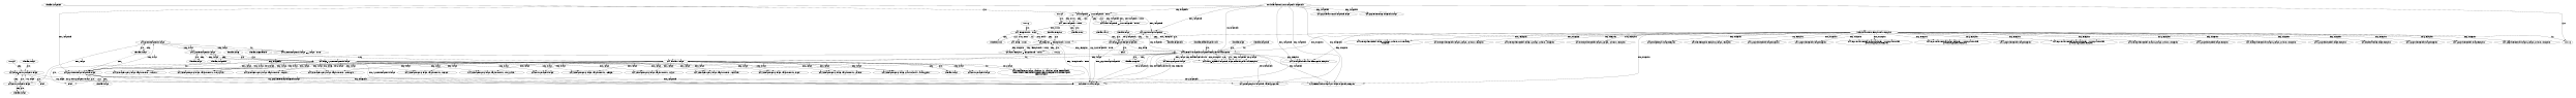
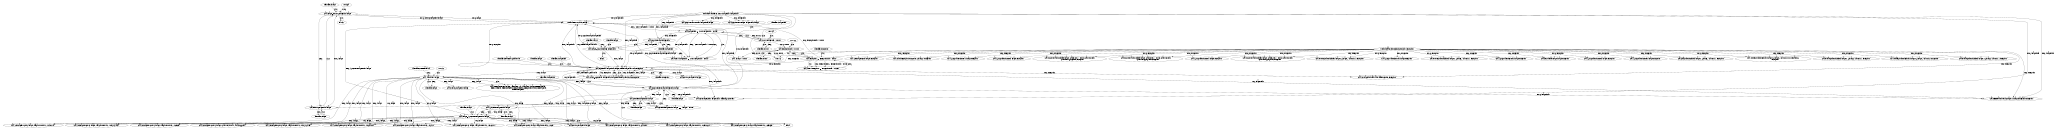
  digraph {
    n1 [label="(Call,image=DestroyImageList(image))"]
    n2 [label="(Call,DestroyImageList(image))"]
    n3 [label="(MethodReturn,static Image *)"]
    n4 [label="(Block,)"]
    n5 [label="(Identifier,image)"]
    n6 [label="(Call,GetNextImageInList(image))"]
    n7 [label="(Call,SyncNextImageInList(image))"]
    n8 [label="(Call,GetNextImageInList(image) == (Image *) NULL)"]
    n9 [label="(Identifier,image)"]
    n10 [label="(Call,image=SyncNextImageInList(image))"]
    n11 [label="(Identifier,image)"]
    n12 [label="(Call,AcquireNextImage(image_info,image))"]
    n13 [label="(Call,TIFFReadPhotoshopLayers(image,image_info,exception))"]
    n14 [label="(Identifier,image)"]
    n15 [label="(Call,GetImageOption(image_info,\"tiff:exif-properties\"))"]
    n16 [label="(Block,)"]
    n17 [label="(Call,OpenBlob(image_info,image,ReadBinaryBlobMode,exception))"]
    n18 [label="(Call,(thandle_t) image)"]
    n19 [label="(Call,DestroyImageList(image))"]
    n20 [label="(Call,SetMagickThreadValue(tiff_exception,exception))"]
    n21 [label="(Call,status=OpenBlob(image_info,image,ReadBinaryBlobMode,exception))"]
    n22 [label="(Identifier,exception)"]
    n23 [label="(Call,SetImageProperty(image,\"quantum:format\",\"floating-point\"))"]
    n24 [label="(Call,SetImageProperty(image,\"tiff:photometric\",\"separated\"))"]
    n25 [label="(Call,SetImageProperty(image,\"tiff:photometric\",\"LOGLUV\"))"]
    n26 [label="(Call,DestroyImageList(image))"]
    n27 [label="(Call,SetImageProperty(image,\"tiff:photometric\",\"unknown\"))"]
    n28 [label="(Call,SetImageProperty(image,\"tiff:photometric\",\"min-is-black\"))"]
    n29 [label="(Call,SetImageProperty(image,\"tiff:photometric\",\"YCBCR\"))"]
    n30 [label="(Call,SetImageProperty(image,\"tiff:photometric\",\"min-is-white\"))"]
    n31 [label="(Call,SetImageProperty(image,\"tiff:photometric\",\"MASK\"))"]
    n32 [label="(Call,SetImageProperty(image,\"tiff:photometric\",\"RGB\"))"]
    n33 [label="(Call,SetImageProperty(image,\"tiff:photometric\",\"palette\"))"]
    n34 [label="(Call,SetImageProperty(image,\"tiff:photometric\",\"CIE Log2(L)\"))"]
    n35 [label="(Call,SetImageProperty(image,\"tiff:photometric\",\"CIELAB\"))"]
    n36 [label="(Identifier,image)"]
    n37 [label="(Call,DestroyImageList(image))"]
    n38 [label="(Call,TIFFClientOpen(image->filename,\"rb\",(thandle_t) image,TIFFReadBlob,\n    TIFFWriteBlob,TIFFSeekBlob,TIFFCloseBlob,TIFFGetBlobSize,TIFFMapBlob,\n    TIFFUnmapBlob))"]
    n39 [label="(Call,AcquireImage(image_info))"]
    n40 [label="(Call,image=AcquireImage(image_info))"]
    n41 [label="(Identifier,image_info)"]
    n42 [label="(Block,)"]
    n43 [label="(Call,image_info != (const ImageInfo *) NULL)"]
    n44 [label="(Call,(const ImageInfo *) NULL)"]
    n45 [label="(Call,assert(image_info != (const ImageInfo *) NULL))"]
    n46 [label="(Call,(ExceptionInfo *) NULL)"]
    n47 [label="(Identifier,NULL)"]
    n48 [label="(MethodParameterIn,const ImageInfo *image_info)"]
    n49 [label="(Call,AcquireQuantumInfo(image_info,image))"]
    n50 [label="(Call,AcquireNextImage(image_info,image))"]
    1000115
    n52 [label="(Call,exception != (ExceptionInfo *) NULL)"]
    n53 [label="(Identifier,NULL)"]
    n54 [label="(Call,(Image *) NULL)"]
    n55 [label="(Call,assert(exception != (ExceptionInfo *) NULL))"]
    n56 [label="(MethodParameterIn,ExceptionInfo *exception)"]
    n57 [label="(Call,GetImageDepth(image,exception))"]
    n58 [label="(Call,InheritException(exception,&image->exception))"]
    n59 [label="(Call,SyncAuthenticPixels(image,exception))"]
    n60 [label="(Call,SyncAuthenticPixels(image,exception))"]
    n61 [label="(Call,ImportQuantumPixels(image,(CacheView *) NULL,quantum_info,\n              quantum_type,pixels,exception))"]
    n62 [label="(Call,ImportQuantumPixels(image,(CacheView *) NULL,quantum_info,\n            quantum_type,pixels,exception))"]
    n63 [label="(Call,SyncAuthenticPixels(image,exception))"]
    n64 [label="(Call,ImportQuantumPixels(image,(CacheView *) NULL,quantum_info,\n            quantum_type,pixels,exception))"]
    n65 [label="(Call,QueueAuthenticPixels(image,0,y,image->columns,1,exception))"]
    n66 [label="(Call,SyncAuthenticPixels(image,exception))"]
    n67 [label="(Call,QueueAuthenticPixels(image,0,y,image->columns,1,exception))"]
    n68 [label="(Call,SyncAuthenticPixels(image,exception))"]
    n69 [label="(Call,DecodeLabImage(image,exception))"]
    n70 [label="(Call,SyncAuthenticPixels(image,exception))"]
    n71 [label="(Call,SyncAuthenticPixels(image,exception))"]
    n72 [label="(Call,GetAuthenticPixels(image,0,y,image->columns,1,exception))"]
    n73 [label="(Call,QueueAuthenticPixels(image,0,y,image->columns,rows_remaining,\n            exception))"]
    n74 [label="(Call,QueueAuthenticPixels(image,0,y,image->columns,1,exception))"]
    n75 [label="(Call,QueueAuthenticPixels(image,0,y,image->columns,1,exception))"]
    n76 [label="(Call,QueueAuthenticPixels(image,0,y,image->columns,1,exception))"]
    n77 [label="(Identifier,TIFFReadBlob)"]
    n78 [label="(Identifier,ReadBinaryBlobMode)"]
    n79 [label="(Identifier,image)"]
    n80 [label="(Identifier,image)"]
    n81 [label="(Identifier,image)"]
    n82 [label="(Identifier,status)"]
    n83 [label="(Identifier,image)"]
    n84 [label="(Identifier,image_info)"]
    n85 [label="(Identifier,exception)"]
    n86 [label="(Identifier,image_info)"]
    n87 [label="(Identifier,image_info)"]
    1000329
    1000159
    1000186
    1000231
    n1 -> n2 [label="CFG: "]
    n1 -> n3 [label="DDG: image"]
    n1 -> n3 [label="DDG: DestroyImageList(image)"]
    n1 -> n4 [label="AST: "]
    n2 -> n1 [label="AST: "]
    n2 -> n1 [label="DDG: image"]
    n2 -> n5 [label="CFG: "]
    n5 -> n2 [label="AST: "]
    n6 -> n2 [label="DDG: image"]
    n6 -> n7 [label="DDG: image"]
    n6 -> n8 [label="AST: "]
    n6 -> n8 [label="DDG: image"]
    n6 -> n9 [label="CFG: "]
    n7 -> n10 [label="AST: "]
    n7 -> n10 [label="DDG: image"]
    n7 -> n11 [label="CFG: "]
    n9 -> n6 [label="AST: "]
    n9 -> n12 [label="CFG: "]
    n10 -> n3 [label="DDG: SyncNextImageInList(image)"]
    n10 -> n7 [label="CFG: "]
    n10 -> n12 [label="DDG: image"]
    n10 -> n16 [label="AST: "]
    n10 -> n23 [label="DDG: image"]
    n10 -> n24 [label="DDG: image"]
    n10 -> n25 [label="DDG: image"]
    n10 -> n26 [label="DDG: image"]
    n10 -> n27 [label="DDG: image"]
    n10 -> n28 [label="DDG: image"]
    n10 -> n29 [label="DDG: image"]
    n10 -> n30 [label="DDG: image"]
    n10 -> n31 [label="DDG: image"]
    n10 -> n32 [label="DDG: image"]
    n10 -> n33 [label="DDG: image"]
    n10 -> n34 [label="DDG: image"]
    n10 -> n35 [label="DDG: image"]
    n11 -> n7 [label="AST: "]
    n12 -> n3 [label="DDG: AcquireNextImage(image_info,image)"]
    n12 -> n3 [label="DDG: image_info"]
    n12 -> n6 [label="DDG: image"]
    n12 -> n13 [label="DDG: image_info"]
    n12 -> n14 [label="CFG: "]
    n12 -> n15 [label="DDG: image_info"]
    n12 -> n16 [label="AST: "]
    n14 -> n12 [label="AST: "]
    n17 -> n3 [label="DDG: image_info"]
    n17 -> n3 [label="DDG: ReadBinaryBlobMode"]
    n17 -> n3 [label="DDG: exception"]
    n17 -> n12 [label="DDG: image_info"]
    n17 -> n13 [label="DDG: image_info"]
    n17 -> n15 [label="DDG: image_info"]
    n17 -> n18 [label="DDG: image"]
    n17 -> n19 [label="DDG: image"]
    n17 -> n20 [label="DDG: exception"]
    n17 -> n21 [label="AST: "]
    n17 -> n21 [label="DDG: image_info"]
    n17 -> n21 [label="DDG: image"]
    n17 -> n21 [label="DDG: ReadBinaryBlobMode"]
    n17 -> n21 [label="DDG: exception"]
    n17 -> n22 [label="CFG: "]
    n18 -> n12 [label="DDG: image"]
    n18 -> n23 [label="DDG: image"]
    n18 -> n24 [label="DDG: image"]
    n18 -> n25 [label="DDG: image"]
    n18 -> n26 [label="DDG: image"]
    n18 -> n27 [label="DDG: image"]
    n18 -> n28 [label="DDG: image"]
    n18 -> n29 [label="DDG: image"]
    n18 -> n30 [label="DDG: image"]
    n18 -> n31 [label="DDG: image"]
    n18 -> n32 [label="DDG: image"]
    n18 -> n33 [label="DDG: image"]
    n18 -> n34 [label="DDG: image"]
    n18 -> n35 [label="DDG: image"]
    n18 -> n36 [label="CFG: "]
    n18 -> n37 [label="DDG: image"]
    n18 -> n38 [label="AST: "]
    n18 -> n38 [label="DDG: image"]
    n21 -> n17 [label="CFG: "]
    n22 -> n17 [label="AST: "]
    n36 -> n18 [label="AST: "]
    n39 -> n17 [label="DDG: image_info"]
    n39 -> n40 [label="AST: "]
    n39 -> n40 [label="DDG: image_info"]
    n39 -> n41 [label="CFG: "]
    n40 -> n3 [label="DDG: AcquireImage(image_info)"]
    n40 -> n17 [label="DDG: image"]
-   n40 -> n39 [label="CFG: "]
+   n40 -> n45 [label="CFG: "]
    n40 -> n42 [label="AST: "]
    n41 -> n39 [label="AST: "]
-   n43 -> n3 [label="DDG: (const ImageInfo *) NULL"]
+   n3 -> n43 [label="DDG: (const ImageInfo *) NULL"]
    n43 -> n39 [label="DDG: image_info"]
    n43 -> n44 [label="CFG: "]
    n43 -> n45 [label="AST: "]
    n43 -> n45 [label="DDG: image_info"]
    n43 -> n45 [label="DDG: (const ImageInfo *) NULL"]
    n44 -> n43 [label="AST: "]
    n44 -> n43 [label="DDG: NULL"]
    n44 -> n46 [label="DDG: NULL"]
    n44 -> n47 [label="CFG: "]
    n45 -> n43 [label="CFG: "]
    n46 -> n52 [label="AST: "]
    n46 -> n52 [label="DDG: NULL"]
    n46 -> n53 [label="CFG: "]
    n46 -> n54 [label="DDG: NULL"]
    n47 -> n44 [label="AST: "]
    n48 -> n3 [label="DDG: image_info"]
    n48 -> n12 [label="DDG: image_info"]
    n48 -> n13 [label="DDG: image_info"]
    n48 -> n15 [label="DDG: image_info"]
    n48 -> n17 [label="DDG: image_info"]
    n48 -> n39 [label="DDG: image_info"]
    n48 -> n43 [label="DDG: image_info"]
    n48 -> n49 [label="DDG: image_info"]
    n48 -> n50 [label="DDG: image_info"]
    n48 -> 1000115 [label="AST: "]
    n52 -> n3 [label="DDG: (ExceptionInfo *) NULL"]
    n52 -> n17 [label="DDG: exception"]
    n52 -> n46 [label="CFG: "]
    n52 -> n55 [label="AST: "]
    n52 -> n55 [label="DDG: exception"]
    n52 -> n55 [label="DDG: (ExceptionInfo *) NULL"]
    n53 -> n46 [label="AST: "]
    n55 -> n52 [label="CFG: "]
    n56 -> n13 [label="DDG: exception"]
    n56 -> n17 [label="DDG: exception"]
    n56 -> n20 [label="DDG: exception"]
    n56 -> 1000115 [label="AST: "]
    n56 -> n52 [label="DDG: exception"]
    n56 -> n57 [label="DDG: exception"]
    n56 -> n58 [label="DDG: exception"]
    n56 -> n59 [label="DDG: exception"]
    n56 -> n60 [label="DDG: exception"]
    n56 -> n61 [label="DDG: exception"]
    n56 -> n62 [label="DDG: exception"]
    n56 -> n63 [label="DDG: exception"]
    n56 -> n64 [label="DDG: exception"]
    n56 -> n65 [label="DDG: exception"]
    n56 -> n66 [label="DDG: exception"]
    n56 -> n67 [label="DDG: exception"]
    n56 -> n68 [label="DDG: exception"]
    n56 -> n69 [label="DDG: exception"]
    n56 -> n70 [label="DDG: exception"]
    n56 -> n71 [label="DDG: exception"]
    n56 -> n72 [label="DDG: exception"]
    n56 -> n73 [label="DDG: exception"]
    n56 -> n74 [label="DDG: exception"]
    n56 -> n75 [label="DDG: exception"]
    n56 -> n76 [label="DDG: exception"]
    n77 -> n18 [label="CFG: "]
    n78 -> n17 [label="AST: "]
    n79 -> n10 [label="AST: "]
    n80 -> n1 [label="AST: "]
    n81 -> n40 [label="AST: "]
    n82 -> n40 [label="CFG: "]
    n83 -> n17 [label="AST: "]
    n84 -> n17 [label="AST: "]
    n85 -> n52 [label="AST: "]
    n86 -> n12 [label="AST: "]
    n87 -> n43 [label="AST: "]
    1000329 -> n1 [label="CFG: "]
    1000159 -> n44 [label="AST: "]
    1000186 -> n46 [label="AST: "]
    1000231 -> n18 [label="AST: "]
  }
